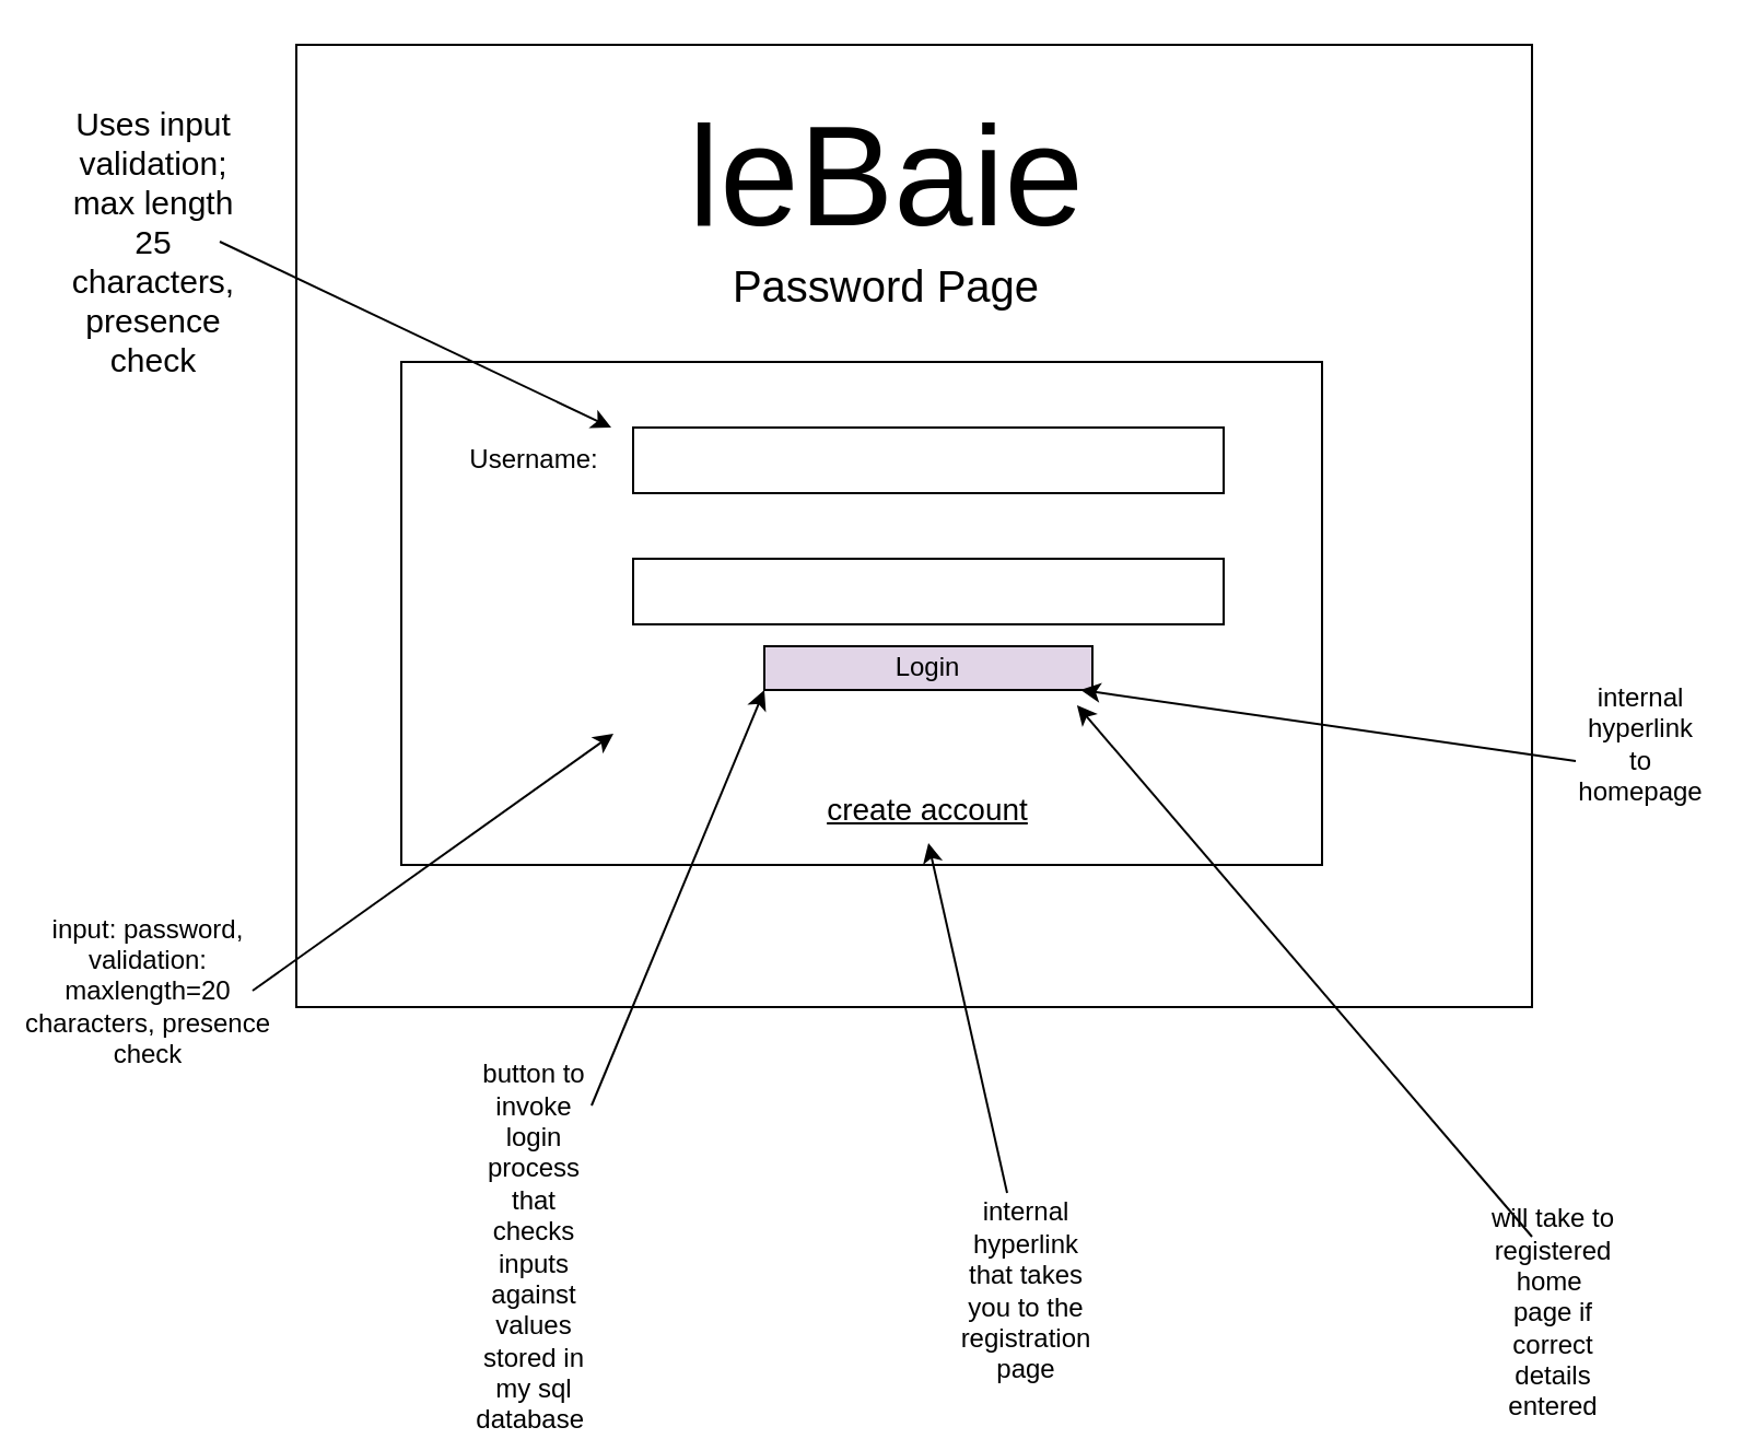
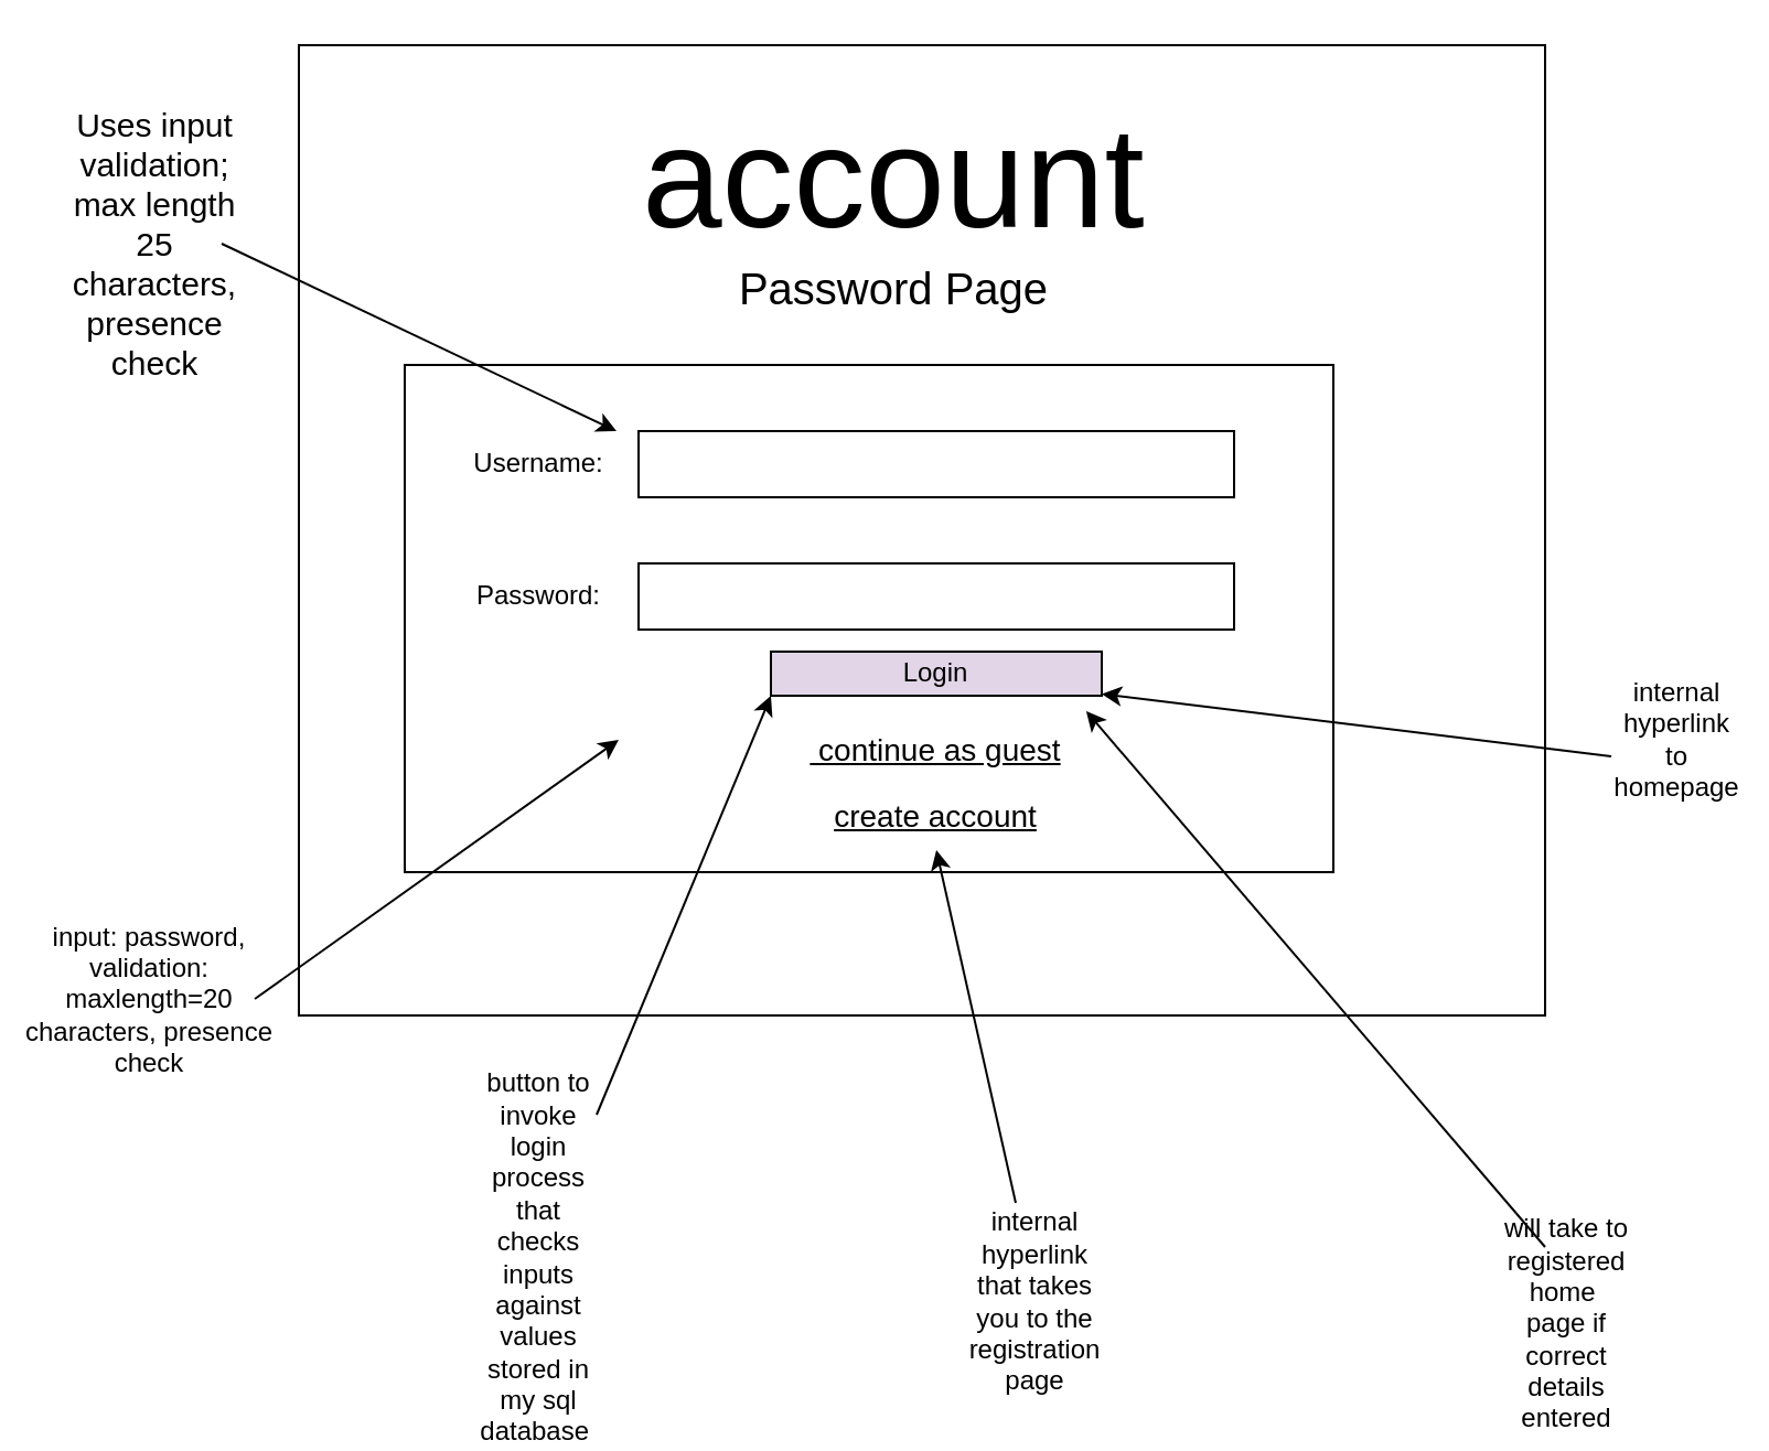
  <mxCell id="0" />
  <mxCell id="1" parent="0" />
  <mxCell id="2" value="" style="rounded=0;whiteSpace=wrap;html=1;fillColor=none;" parent="1" vertex="1"><mxGeometry x="135" y="20" width="565" height="440" as="geometry" /></mxCell>
  <mxCell id="3" value="" style="rounded=0;whiteSpace=wrap;html=1;" parent="1" vertex="1"><mxGeometry x="183" y="165" width="421" height="230" as="geometry" /></mxCell>
- <mxCell id="4" value="&lt;font style=&quot;font-size: 65px;&quot;&gt;leBaie&lt;/font&gt;" style="text;html=1;strokeColor=none;fillColor=none;align=center;verticalAlign=middle;whiteSpace=wrap;rounded=0;" parent="1" vertex="1"><mxGeometry x="115" y="65" width="580" height="30" as="geometry" /></mxCell>
+ <mxCell id="4" value="&lt;font style=&quot;font-size: 65px;&quot;&gt;account&lt;/font&gt;" style="text;html=1;strokeColor=none;fillColor=none;align=center;verticalAlign=middle;whiteSpace=wrap;rounded=0;" parent="1" vertex="1"><mxGeometry x="115" y="65" width="580" height="30" as="geometry" /></mxCell>
  <mxCell id="5" value="&lt;font style=&quot;font-size: 20px;&quot;&gt;Password Page&lt;/font&gt;" style="text;html=1;strokeColor=none;fillColor=none;align=center;verticalAlign=middle;whiteSpace=wrap;rounded=0;fontSize=14;" parent="1" vertex="1"><mxGeometry x="270" y="115" width="270" height="30" as="geometry" /></mxCell>
  <mxCell id="6" value="" style="rounded=0;whiteSpace=wrap;html=1;" parent="1" vertex="1"><mxGeometry x="289" y="195" width="270" height="30" as="geometry" /></mxCell>
  <mxCell id="7" value="Username:" style="text;html=1;strokeColor=none;fillColor=none;align=center;verticalAlign=middle;whiteSpace=wrap;rounded=0;" parent="1" vertex="1"><mxGeometry x="209" y="195" width="70" height="30" as="geometry" /></mxCell>
  <mxCell id="8" value="" style="rounded=0;whiteSpace=wrap;html=1;" parent="1" vertex="1"><mxGeometry x="289" y="255" width="270" height="30" as="geometry" /></mxCell>
+ <mxCell id="9" value="Password:" style="text;html=1;strokeColor=none;fillColor=none;align=center;verticalAlign=middle;whiteSpace=wrap;rounded=0;" parent="1" vertex="1"><mxGeometry x="214" y="255" width="60" height="30" as="geometry" /></mxCell>
+ <mxCell id="10" value="&lt;span style=&quot;font-size: 14px;&quot;&gt;&lt;u&gt;&amp;nbsp;continue as guest&lt;/u&gt;&lt;/span&gt;" style="text;html=1;strokeColor=none;fillColor=none;align=center;verticalAlign=middle;whiteSpace=wrap;rounded=0;" parent="1" vertex="1"><mxGeometry x="359" y="325" width="130" height="30" as="geometry" /></mxCell>
  <mxCell id="11" value="" style="endArrow=classic;html=1;rounded=0;exitX=1;exitY=0.5;exitDx=0;exitDy=0;" parent="1" source="12" edge="1"><mxGeometry width="50" height="50" relative="1" as="geometry"><mxPoint x="150" y="465" as="sourcePoint" /><mxPoint x="280" y="335" as="targetPoint" /></mxGeometry></mxCell>
  <mxCell id="12" value="input: password, validation: maxlength=20 characters,&amp;nbsp;presence check " style="text;html=1;strokeColor=none;fillColor=none;align=center;verticalAlign=middle;whiteSpace=wrap;rounded=0;" parent="1" vertex="1"><mxGeometry x="20" y="405" width="95" height="95" as="geometry" /></mxCell>
  <mxCell id="13" value="&lt;font style=&quot;font-size: 15px;&quot;&gt;Uses input validation; max length 25 characters, presence check&lt;/font&gt;" style="text;html=1;strokeColor=none;fillColor=none;align=center;verticalAlign=middle;whiteSpace=wrap;rounded=0;" parent="1" vertex="1"><mxGeometry x="40" y="95" width="60" height="30" as="geometry" /></mxCell>
  <mxCell id="14" value="" style="endArrow=classic;html=1;rounded=0;exitX=1;exitY=0.5;exitDx=0;exitDy=0;entryX=1;entryY=0;entryDx=0;entryDy=0;" parent="1" source="13" target="7" edge="1"><mxGeometry width="50" height="50" relative="1" as="geometry"><mxPoint x="140" y="115" as="sourcePoint" /><mxPoint x="300" y="215" as="targetPoint" /></mxGeometry></mxCell>
  <mxCell id="15" value="Login" style="rounded=0;whiteSpace=wrap;html=1;fillColor=#e1d5e7;" parent="1" vertex="1"><mxGeometry x="349" y="295" width="150" height="20" as="geometry" /></mxCell>
  <mxCell id="16" value="" style="endArrow=classic;html=1;rounded=0;entryX=0;entryY=1;entryDx=0;entryDy=0;" parent="1" target="15" edge="1"><mxGeometry width="50" height="50" relative="1" as="geometry"><mxPoint x="270" y="505" as="sourcePoint" /><mxPoint x="380" y="355" as="targetPoint" /></mxGeometry></mxCell>
  <mxCell id="17" value="button to invoke login process that checks inputs against values stored in my sql database&amp;nbsp;" style="text;html=1;strokeColor=none;fillColor=none;align=center;verticalAlign=middle;whiteSpace=wrap;rounded=0;" parent="1" vertex="1"><mxGeometry x="214" y="555" width="60" height="30" as="geometry" /></mxCell>
  <mxCell id="18" value="" style="endArrow=classic;html=1;rounded=0;exitX=0;exitY=0.75;exitDx=0;exitDy=0;" parent="1" source="19" target="15" edge="1"><mxGeometry width="50" height="50" relative="1" as="geometry"><mxPoint x="440" y="525" as="sourcePoint" /><mxPoint x="450" y="405" as="targetPoint" /></mxGeometry></mxCell>
- <mxCell id="19" value="internal hyperlink to homepage" style="text;html=1;strokeColor=none;fillColor=none;align=center;verticalAlign=middle;whiteSpace=wrap;rounded=0;" parent="1" vertex="1"><mxGeometry x="720" y="325" width="60" height="30" as="geometry" /></mxCell>
+ <mxCell id="19" value="internal hyperlink to homepage" style="text;html=1;strokeColor=none;fillColor=none;align=center;verticalAlign=middle;whiteSpace=wrap;rounded=0;" parent="1" vertex="1"><mxGeometry x="730" y="320" width="60" height="30" as="geometry" /></mxCell>
  <mxCell id="20" value="&lt;span style=&quot;font-size: 14px;&quot;&gt;&lt;u&gt;create account&lt;/u&gt;&lt;/span&gt;" style="text;html=1;strokeColor=none;fillColor=none;align=center;verticalAlign=middle;whiteSpace=wrap;rounded=0;" parent="1" vertex="1"><mxGeometry x="359" y="355" width="130" height="30" as="geometry" /></mxCell>
  <mxCell id="21" value="" style="endArrow=classic;html=1;rounded=0;entryX=0.5;entryY=1;entryDx=0;entryDy=0;" parent="1" target="20" edge="1"><mxGeometry width="50" height="50" relative="1" as="geometry"><mxPoint x="460" y="545" as="sourcePoint" /><mxPoint x="510" y="495" as="targetPoint" /></mxGeometry></mxCell>
  <mxCell id="22" value="internal hyperlink that takes you to the registration page" style="text;html=1;strokeColor=none;fillColor=none;align=center;verticalAlign=middle;whiteSpace=wrap;rounded=0;" parent="1" vertex="1"><mxGeometry x="439" y="575" width="60" height="30" as="geometry" /></mxCell>
  <mxCell id="23" value="" style="endArrow=classic;html=1;rounded=0;entryX=0.953;entryY=1.35;entryDx=0;entryDy=0;entryPerimeter=0;" parent="1" target="15" edge="1"><mxGeometry width="50" height="50" relative="1" as="geometry"><mxPoint x="700" y="565" as="sourcePoint" /><mxPoint x="750" y="515" as="targetPoint" /></mxGeometry></mxCell>
  <mxCell id="24" value="will take to registered home&amp;nbsp; page if correct details entered" style="text;html=1;strokeColor=none;fillColor=none;align=center;verticalAlign=middle;whiteSpace=wrap;rounded=0;" parent="1" vertex="1"><mxGeometry x="680" y="585" width="60" height="30" as="geometry" /></mxCell>
